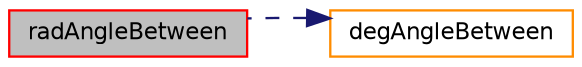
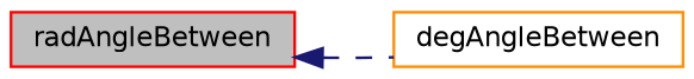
  digraph {
    rankdir=LR
    fontname="DejaVu Sans"
    node [fontname="DejaVu Sans" fontsize=10 shape=record]
    n1 [color=red fillcolor=grey75 fontcolor=black height=0.2 label=radAngleBetween style=filled width=0.4]
    n2 [color=darkorange height=0.2 label=degAngleBetween width=0.4]
-   n2 -> n1 [color=midnightblue dir=back fontname="DejaVu Sans" fontsize=10 labelfontname=Helvetica labelfontsize=10 style=dashed]
+   n1 -> n2 [color=midnightblue dir=back fontname="DejaVu Sans" fontsize=10 labelfontname=Helvetica labelfontsize=10 style=dashed]
  }
